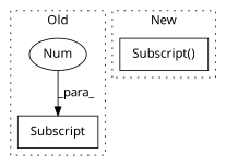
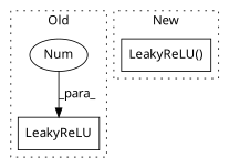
  digraph {
    fontname="Noto Sans"
    node [shape=box fontname="Noto Sans"]
-   n1 [a=63 l="10,0" label=Subscript s="10826,0"]
+   n1 [a=63 l="10,0" label=LeakyReLU s="10826,0"]
    n2 [a=76 l=1 label=Num s=10834 shape=ellipse]
-   n3 [a=75 l="13,15" label="Subscript()" s="12506,12522"]
+   n3 [a=75 l="13,15" label="LeakyReLU()" s="12506,12522"]
    subgraph cluster_1 {
      label=Old
      style=dotted
      n1
      n2
    }
    subgraph cluster_2 {
      label=New
      style=dotted
      n3
    }
    n2 -> n1 [label=_para_ fontname="Noto Sans"]
  }
